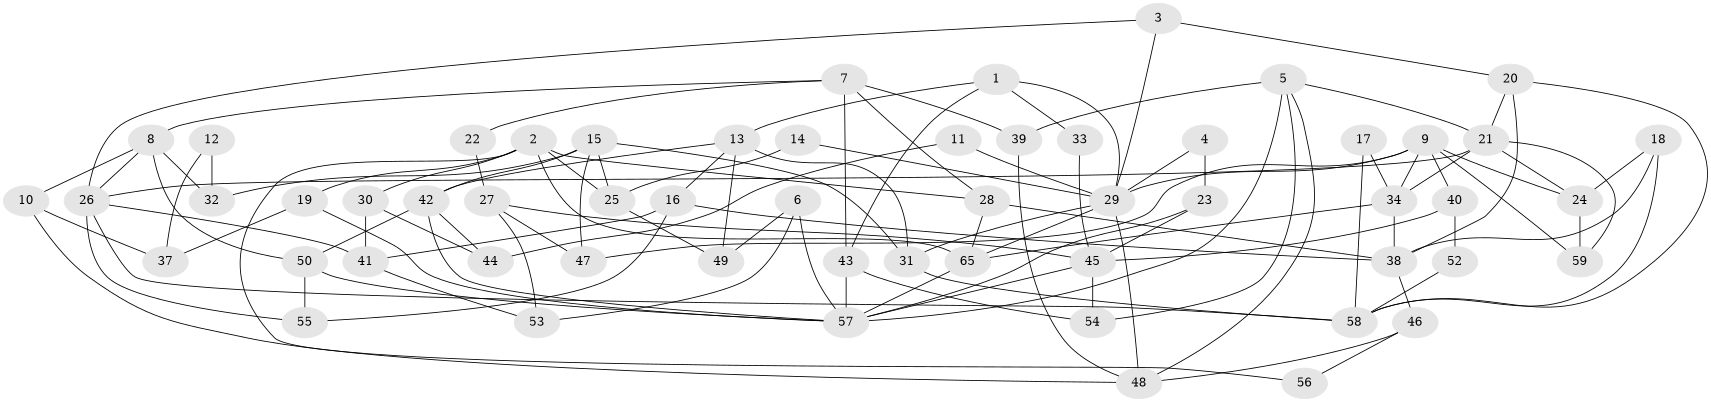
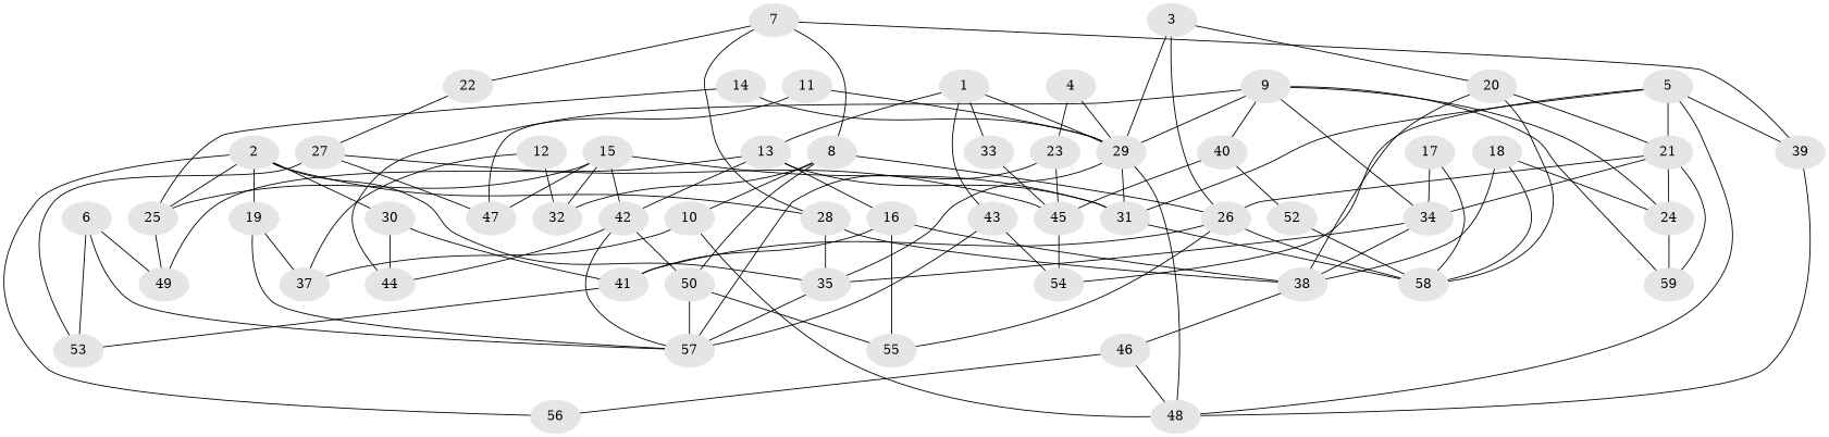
  graph {
    node [color=gray90 style=filled]
    1
    13
    29
    33
    43
    49
    16
    31
    42
-   35 [label=65]
+   35
    48
    45
    54
    57
    2
    19
    25
    28
    30
    56
    37
    38
    44
    41
    3
    20
    26
    58
    21
    55
    4
    23
    5
    39
    24
    n36 [label=59]
    34
    6
    53
    7
    8
    22
    10
    32
    50
    27
    9
    40
    47
    52
    11
    12
    14
    15
    46
    17
    18
    1 -- 13
    1 -- 29
    1 -- 33
    1 -- 43
    13 -- 49
    13 -- 16
    13 -- 31
    13 -- 42
    29 -- 31
    29 -- 35
    29 -- 48
    33 -- 45
    43 -- 54
    43 -- 57
    16 -- 38
    16 -- 41
    16 -- 55
    31 -- 58
    42 -- 57
    42 -- 44
    42 -- 50
    35 -- 57
    45 -- 54
-   45 -- 57
    2 -- 35
    2 -- 19
    2 -- 25
    2 -- 28
    2 -- 30
    2 -- 56
    19 -- 57
    19 -- 37
    25 -- 49
    28 -- 35
    28 -- 38
    30 -- 44
    30 -- 41
    38 -- 46
    41 -- 53
    3 -- 29
    3 -- 20
    3 -- 26
    20 -- 38
    20 -- 58
    20 -- 21
    26 -- 41
    26 -- 58
    26 -- 55
    21 -- 26
    21 -- 24
    21 -- n36
    21 -- 34
    4 -- 29
    4 -- 23
    23 -- 45
    23 -- 57
    5 -- 48
    5 -- 54
-   5 -- 57
+   5 -- 31
    5 -- 21
    5 -- 39
    39 -- 48
    24 -- n36
    34 -- 35
    34 -- 38
    6 -- 49
    6 -- 57
    6 -- 53
-   7 -- 43
    7 -- 28
    7 -- 39
    7 -- 8
    7 -- 22
    8 -- 26
    8 -- 10
    8 -- 32
    8 -- 50
    22 -- 27
    10 -- 48
    10 -- 37
    50 -- 57
    50 -- 55
    27 -- 45
    27 -- 53
    27 -- 47
    9 -- 29
    9 -- 24
    9 -- n36
    9 -- 34
    9 -- 40
    9 -- 47
    40 -- 45
    40 -- 52
    52 -- 58
    11 -- 29
    11 -- 44
    12 -- 37
    12 -- 32
    14 -- 29
    14 -- 25
    15 -- 31
    15 -- 42
    15 -- 25
    15 -- 32
    15 -- 47
    46 -- 48
    46 -- 56
    17 -- 58
    17 -- 34
    18 -- 38
    18 -- 58
    18 -- 24
  }
